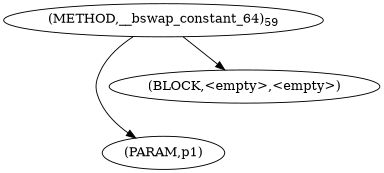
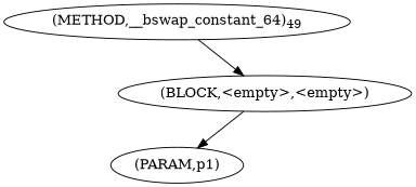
  digraph {
-   n1 [label=<(METHOD,__bswap_constant_64)<SUB>59</SUB>>]
+   n1 [label=<(METHOD,__bswap_constant_64)<SUB>49</SUB>>]
    n2 [label=<(PARAM,p1)>]
    n3 [label=<(BLOCK,&lt;empty&gt;,&lt;empty&gt;)>]
-   n1 -> n2
+   n3 -> n2
    n1 -> n3
  }
